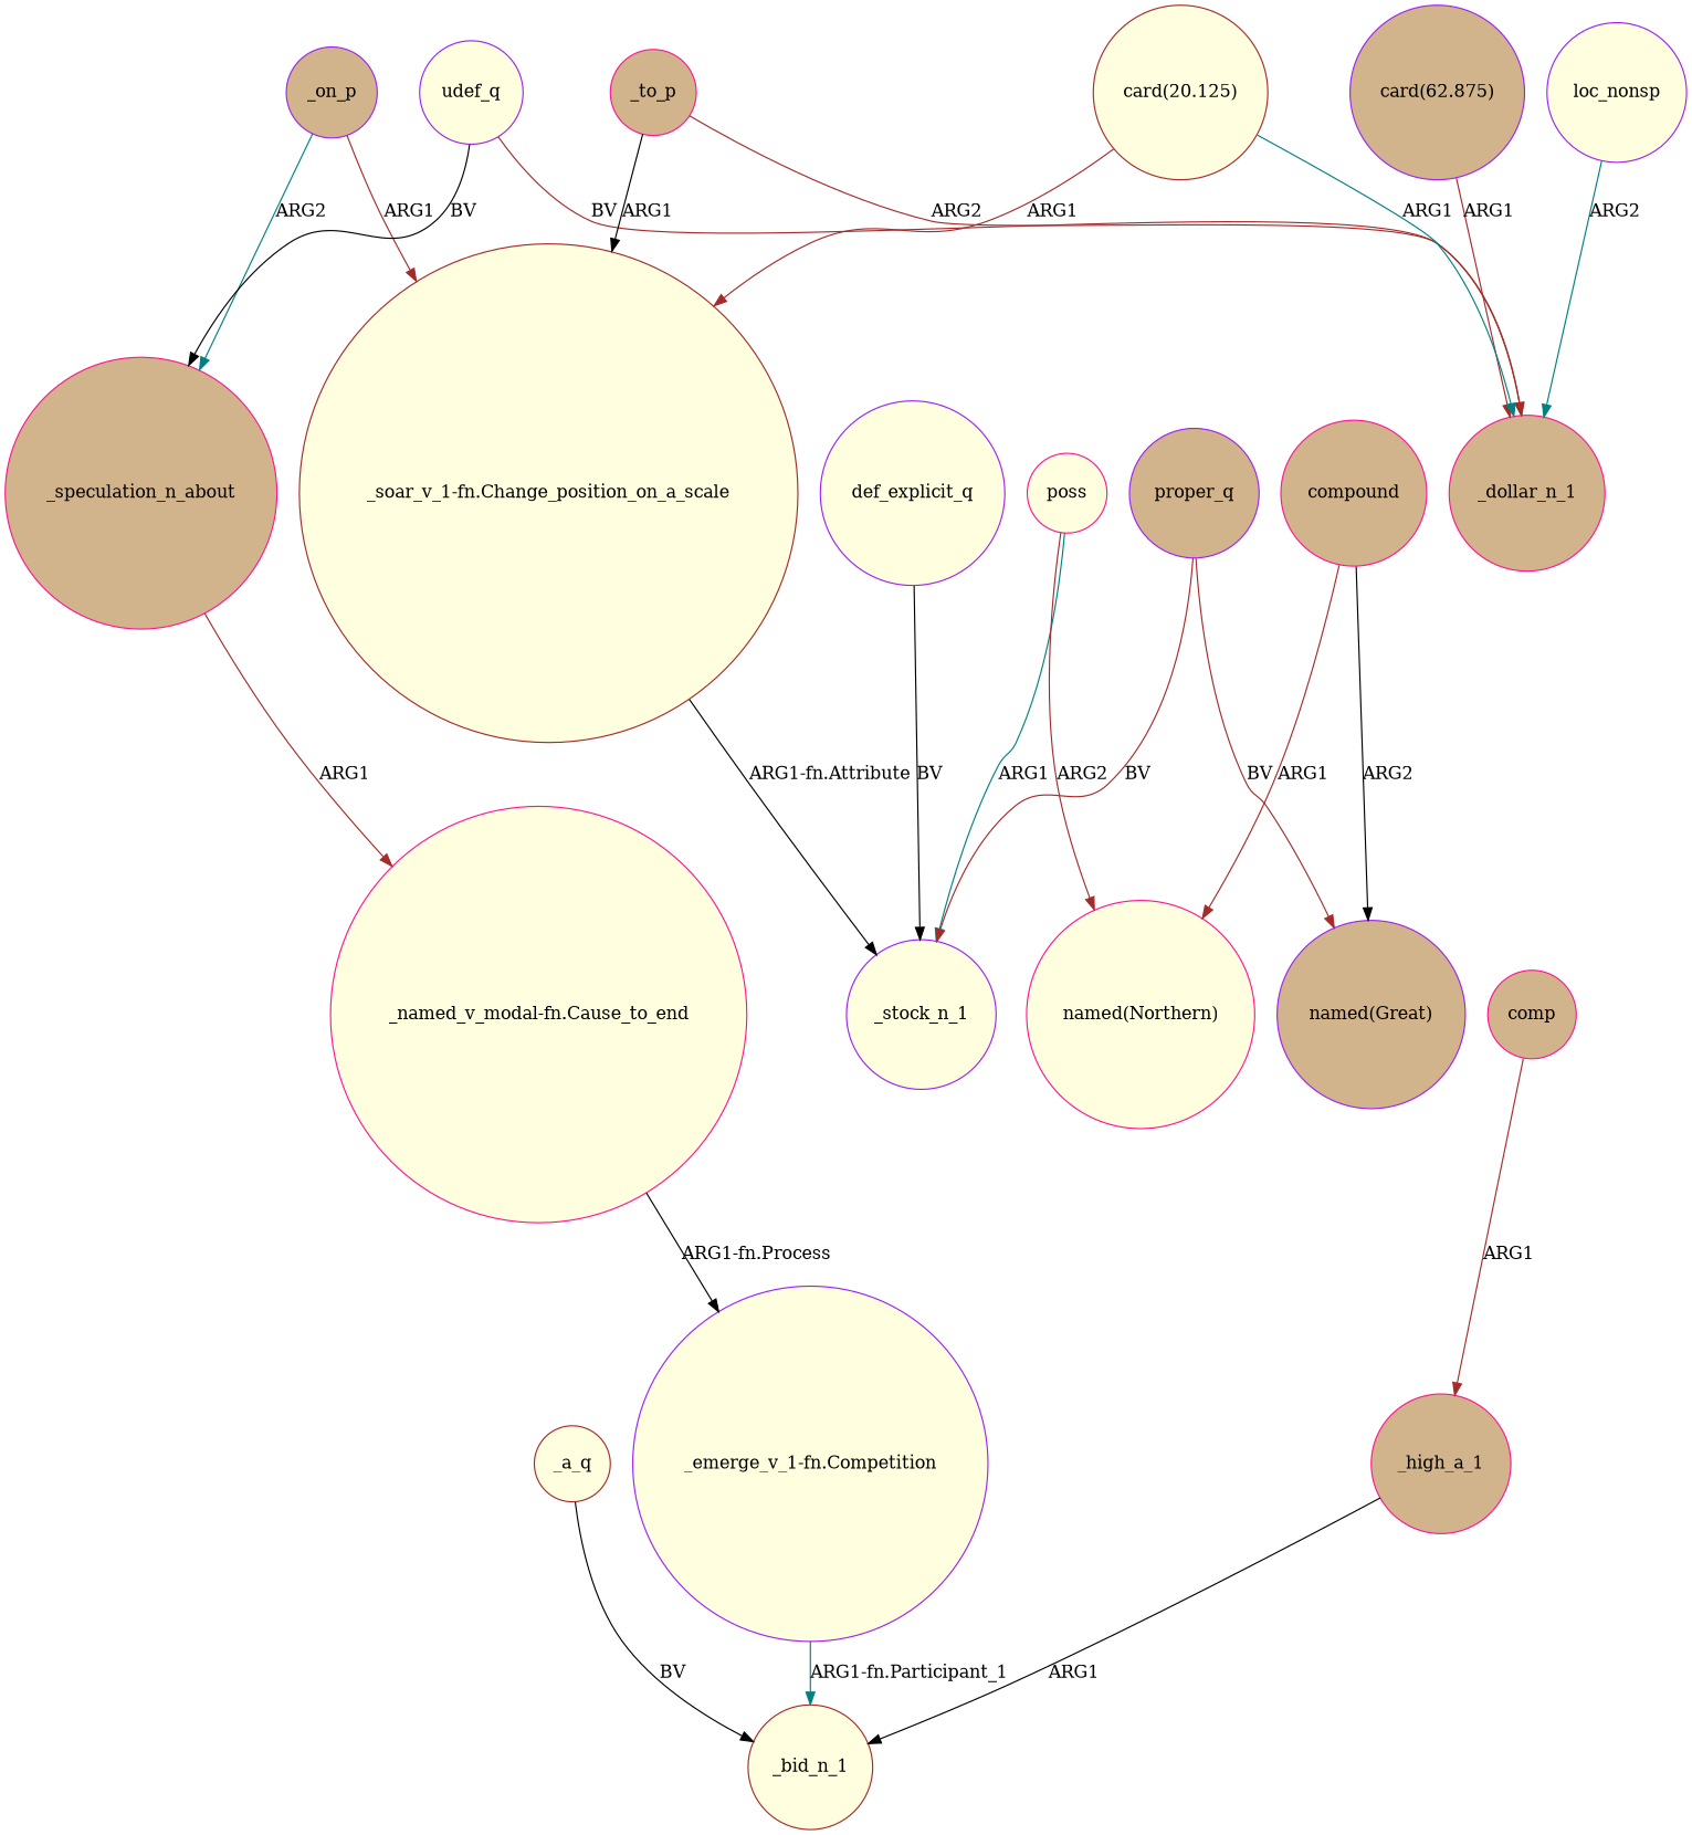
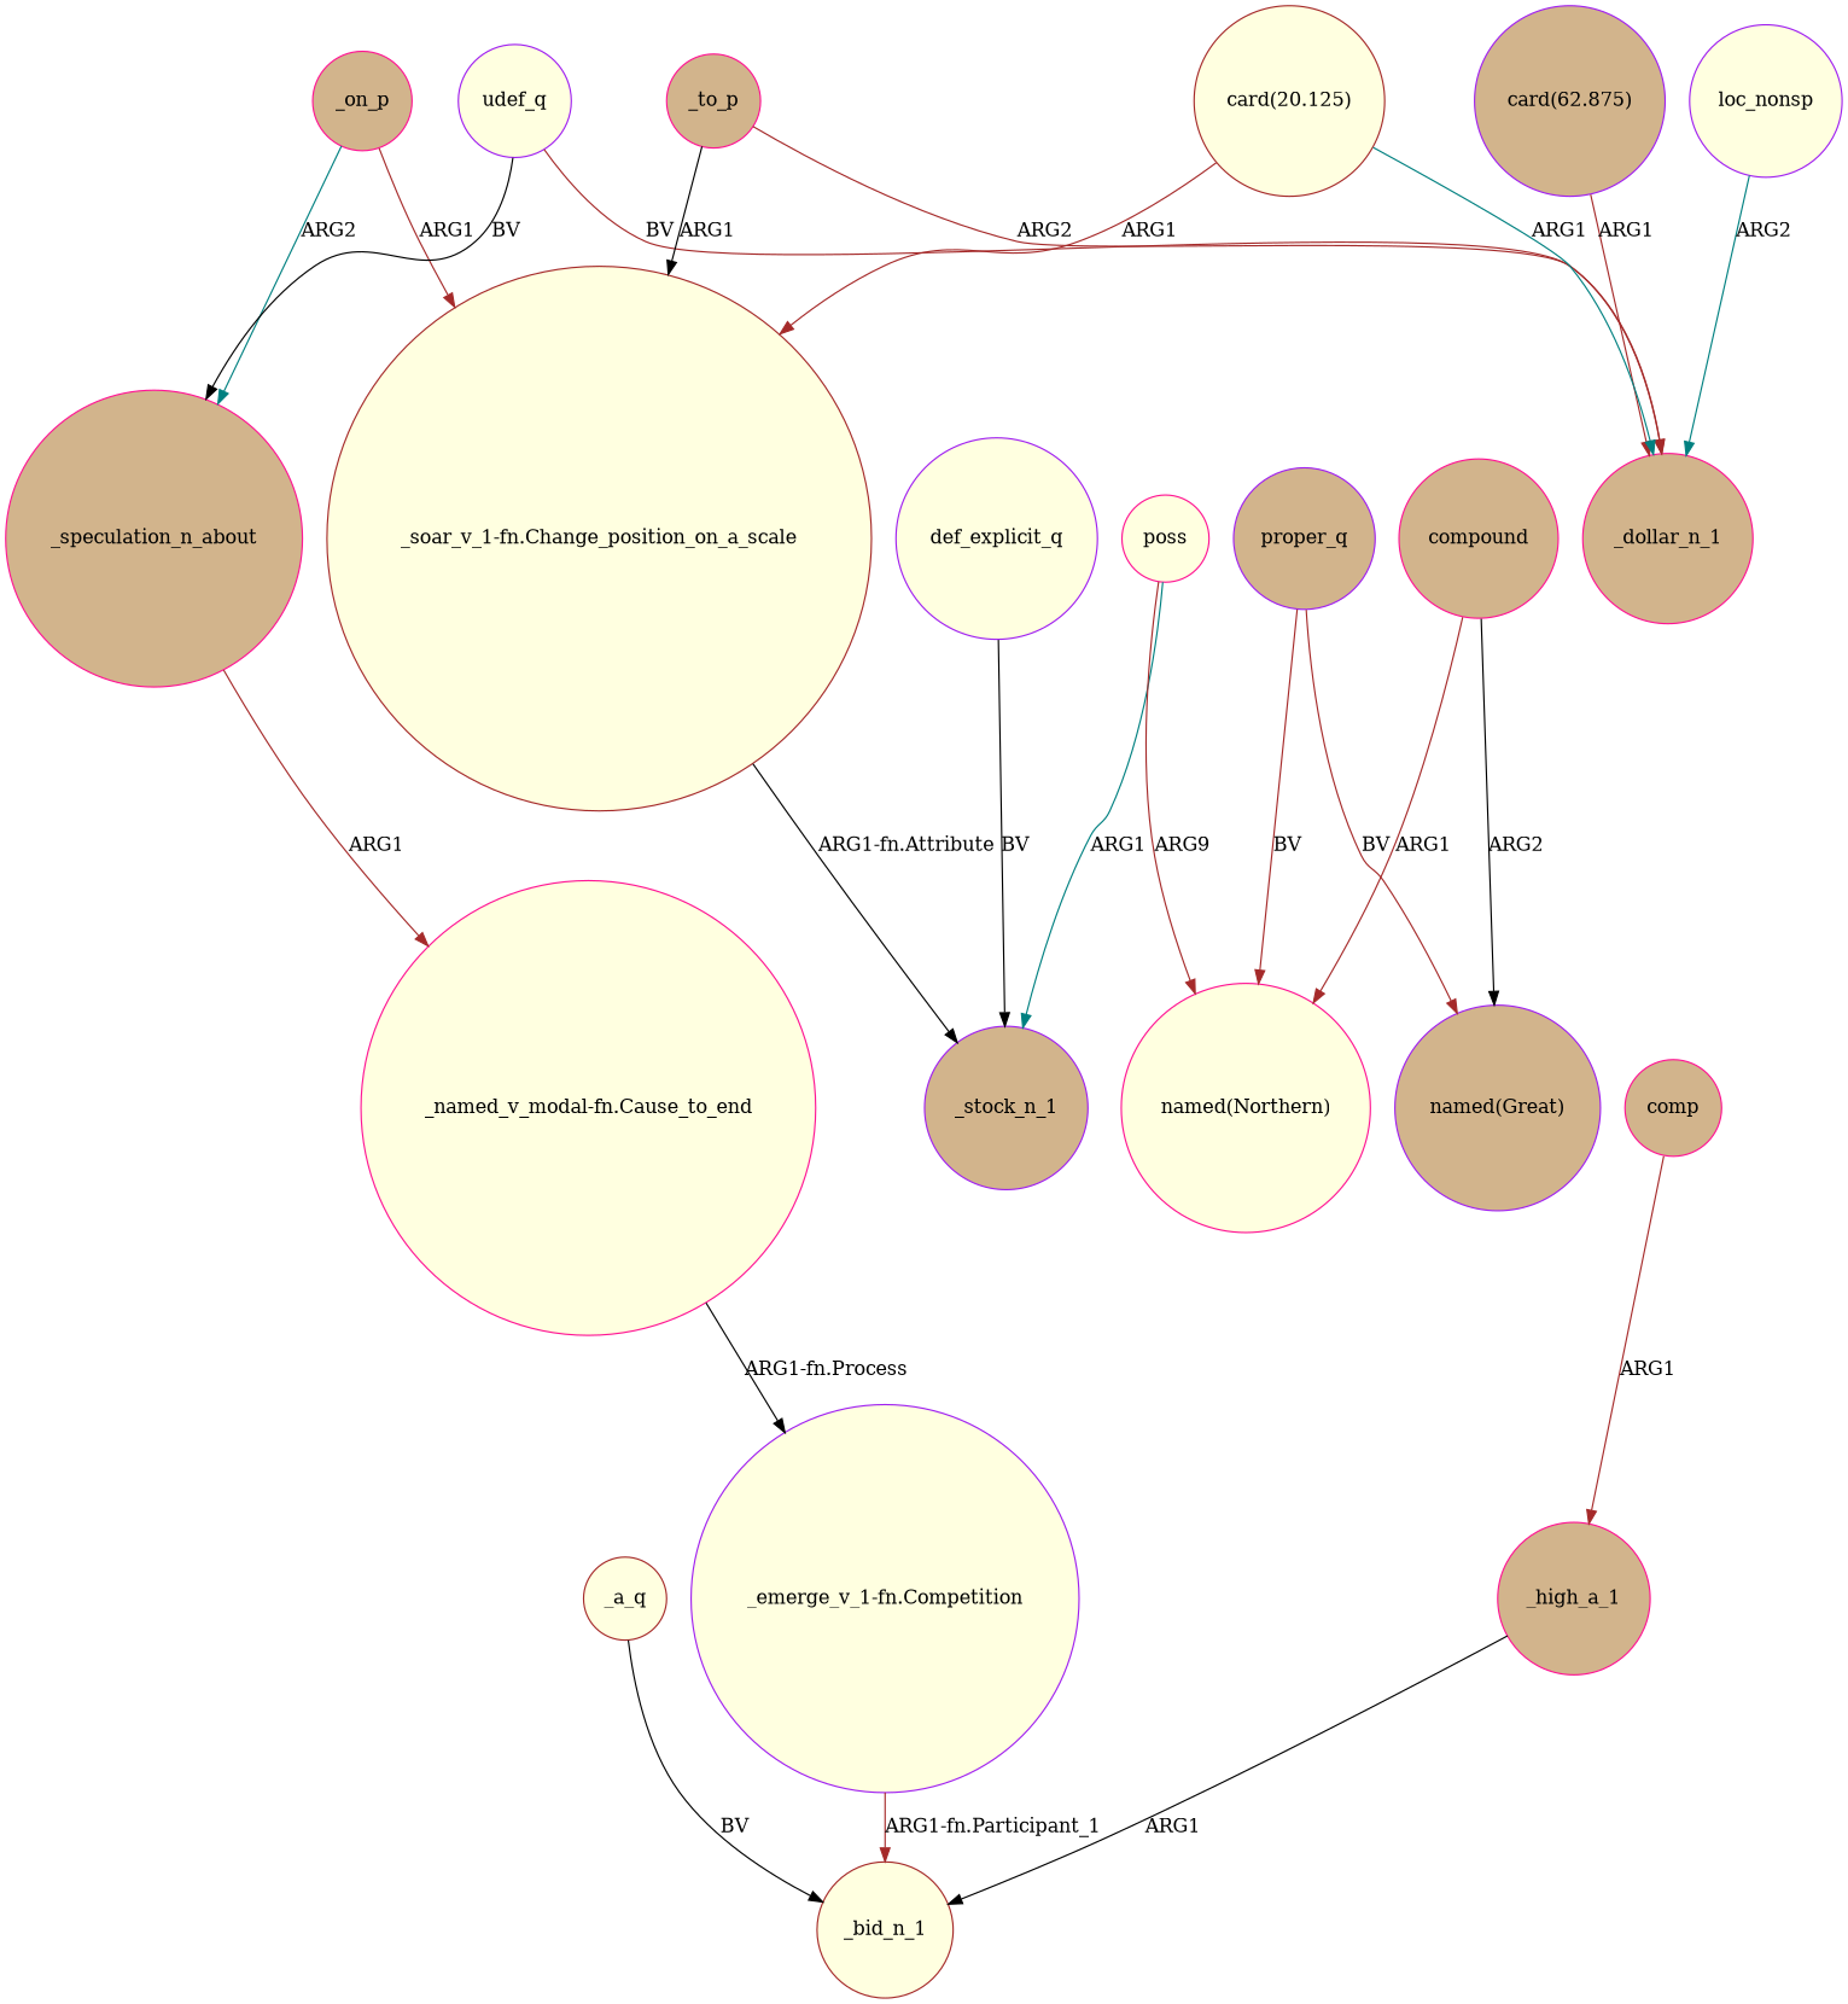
  digraph {
    node [color=purple fillcolor=lightyellow shape=circle style=filled]
    edge [color=brown]
    "_soar_v_1-fn.Change_position_on_a_scale" [color=brown]
-   _stock_n_1
+   _stock_n_1 [fillcolor=tan]
    _a_q [color=brown]
    _bid_n_1 [color=brown]
    "card(62.875)" [fillcolor=tan]
    _dollar_n_1 [color=deeppink fillcolor=tan]
    compound [color=deeppink fillcolor=tan]
    "named(Great)" [fillcolor=tan]
    "named(Northern)" [color=deeppink]
    loc_nonsp
-   _on_p [fillcolor=tan]
+   _on_p [color=deeppink fillcolor=tan]
    _speculation_n_about [color=deeppink fillcolor=tan]
    n13 [color=deeppink label="_named_v_modal-fn.Cause_to_end"]
    "_emerge_v_1-fn.Competition"
    udef_q
    def_explicit_q
    _to_p [color=deeppink fillcolor=tan]
    "card(20.125)" [color=brown]
    poss [color=deeppink]
    proper_q [fillcolor=tan]
    comp [color=deeppink fillcolor=tan]
    _high_a_1 [color=deeppink fillcolor=tan]
    "_soar_v_1-fn.Change_position_on_a_scale" -> _stock_n_1 [color=black label="ARG1-fn.Attribute"]
    _a_q -> _bid_n_1 [color=black label=BV]
    "card(62.875)" -> _dollar_n_1 [label=ARG1]
    compound -> "named(Great)" [color=black label=ARG2]
    compound -> "named(Northern)" [label=ARG1]
    loc_nonsp -> _dollar_n_1 [color=teal label=ARG2]
    _on_p -> "_soar_v_1-fn.Change_position_on_a_scale" [label=ARG1]
    _on_p -> _speculation_n_about [color=teal label=ARG2]
    _speculation_n_about -> n13 [label=ARG1]
    n13 -> "_emerge_v_1-fn.Competition" [color=black label="ARG1-fn.Process"]
-   "_emerge_v_1-fn.Competition" -> _bid_n_1 [color=teal label="ARG1-fn.Participant_1"]
+   "_emerge_v_1-fn.Competition" -> _bid_n_1 [label="ARG1-fn.Participant_1"]
    udef_q -> _dollar_n_1 [label=BV]
    udef_q -> _speculation_n_about [color=black label=BV]
    def_explicit_q -> _stock_n_1 [color=black label=BV]
    _to_p -> "_soar_v_1-fn.Change_position_on_a_scale" [color=black label=ARG1]
    _to_p -> _dollar_n_1 [label=ARG2]
    "card(20.125)" -> "_soar_v_1-fn.Change_position_on_a_scale" [label=ARG1]
    "card(20.125)" -> _dollar_n_1 [color=teal label=ARG1]
    poss -> _stock_n_1 [color=teal label=ARG1]
-   poss -> "named(Northern)" [label=ARG2]
+   poss -> "named(Northern)" [label=ARG9]
    proper_q -> "named(Great)" [label=BV]
-   proper_q -> _stock_n_1 [label=BV]
+   proper_q -> "named(Northern)" [label=BV]
    comp -> _high_a_1 [label=ARG1]
    _high_a_1 -> _bid_n_1 [color=black label=ARG1]
  }
